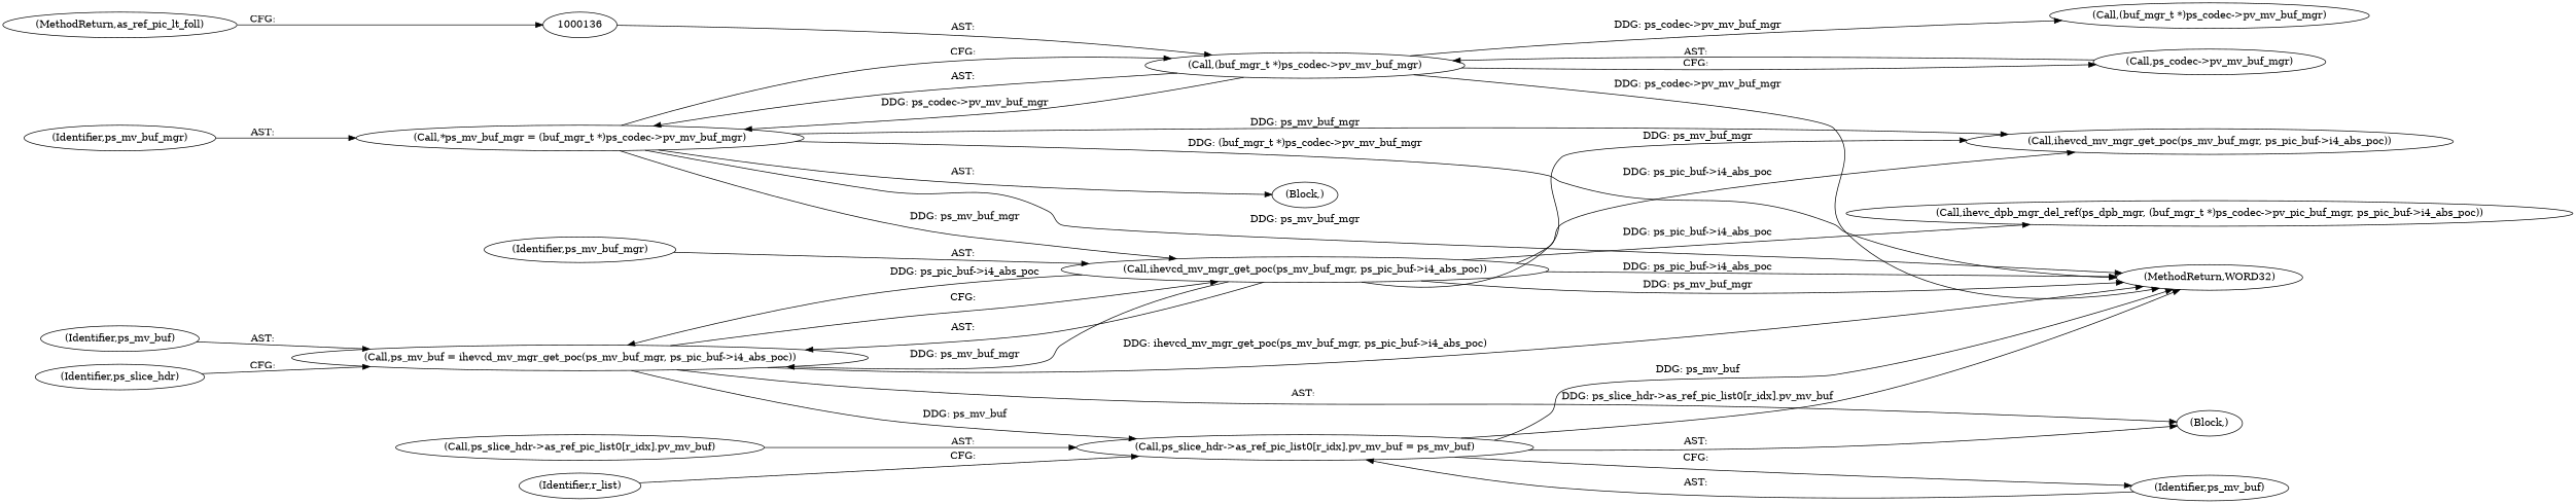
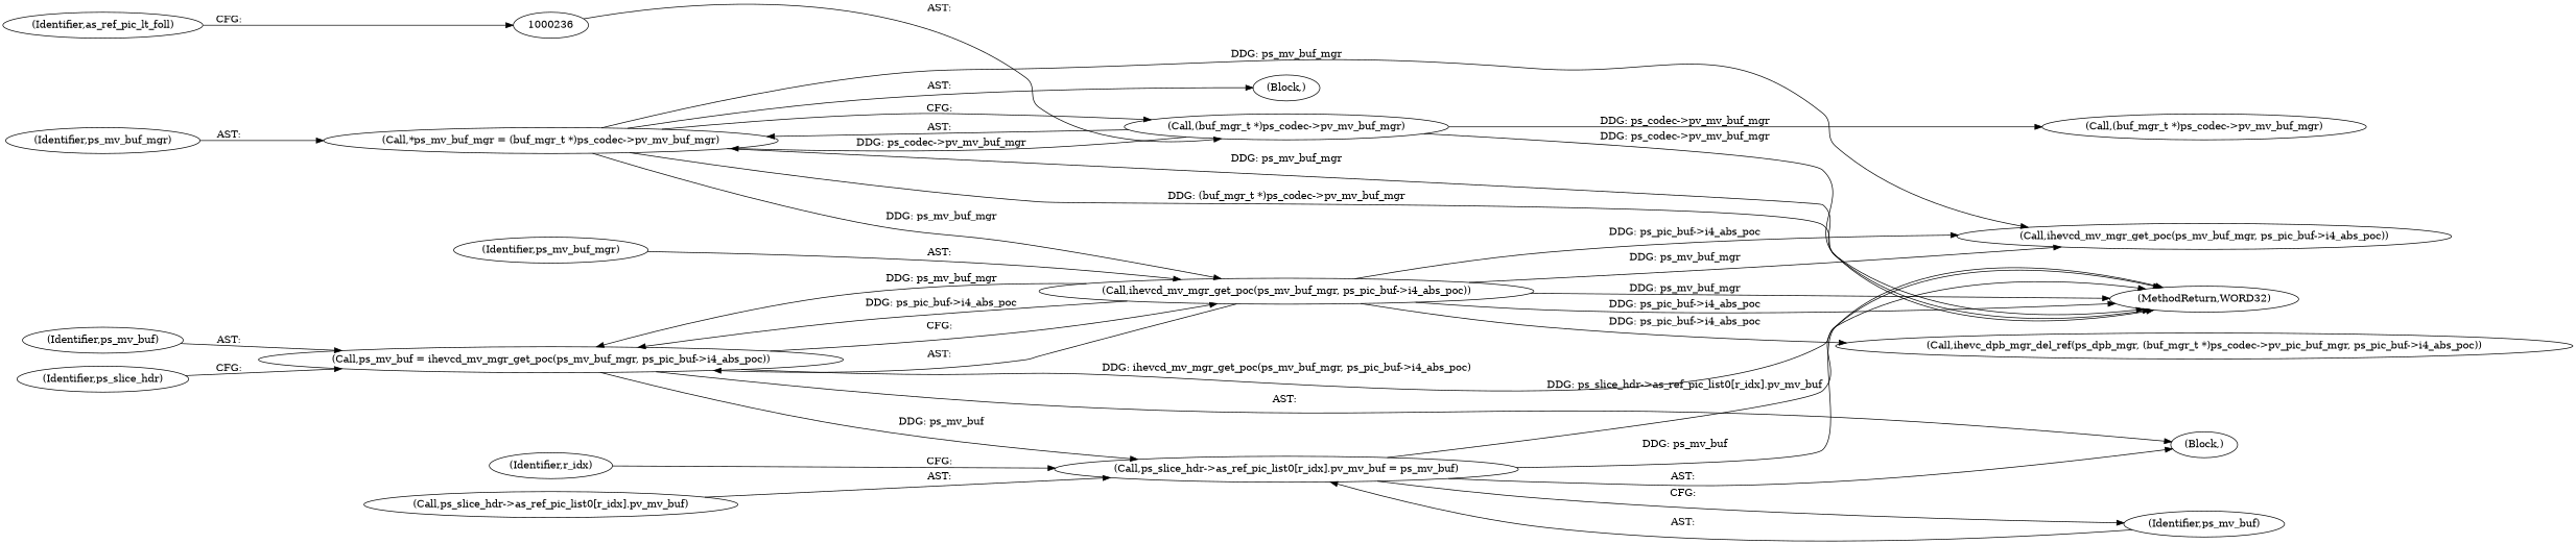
  digraph {
    rankdir=LR
    n1 [label="(Call,ps_slice_hdr->as_ref_pic_list0[r_idx].pv_mv_buf = ps_mv_buf)"]
    n2 [label="(MethodReturn,WORD32)"]
    n3 [label="(Block,)"]
    n4 [label="(Identifier,ps_mv_buf)"]
    n5 [label="(Call,ps_mv_buf = ihevcd_mv_mgr_get_poc(ps_mv_buf_mgr, ps_pic_buf->i4_abs_poc))"]
    n6 [label="(Call,ihevcd_mv_mgr_get_poc(ps_mv_buf_mgr, ps_pic_buf->i4_abs_poc))"]
    n7 [label="(Call,ihevc_dpb_mgr_del_ref(ps_dpb_mgr, (buf_mgr_t *)ps_codec->pv_pic_buf_mgr, ps_pic_buf->i4_abs_poc))"]
    n8 [label="(Call,ihevcd_mv_mgr_get_poc(ps_mv_buf_mgr, ps_pic_buf->i4_abs_poc))"]
    n9 [label="(Call,*ps_mv_buf_mgr = (buf_mgr_t *)ps_codec->pv_mv_buf_mgr)"]
    n10 [label="(Call,(buf_mgr_t *)ps_codec->pv_mv_buf_mgr)"]
    n11 [label="(Block,)"]
-   n12 [label="(Call,ps_codec->pv_mv_buf_mgr)"]
    n13 [label="(Call,(buf_mgr_t *)ps_codec->pv_mv_buf_mgr)"]
-   n14 [label="(MethodReturn,as_ref_pic_lt_foll)"]
-   1000136
+   n14 [label="(Identifier,as_ref_pic_lt_foll)"]
+   1000136 [label=1000236]
    n16 [label="(Identifier,ps_mv_buf_mgr)"]
    n17 [label="(Identifier,ps_mv_buf_mgr)"]
    n18 [label="(Identifier,ps_mv_buf)"]
-   n19 [label="(Identifier,r_list)"]
+   n19 [label="(Identifier,r_idx)"]
    n20 [label="(Identifier,ps_slice_hdr)"]
    n21 [label="(Call,ps_slice_hdr->as_ref_pic_list0[r_idx].pv_mv_buf)"]
    n1 -> n2 [label="DDG: ps_slice_hdr->as_ref_pic_list0[r_idx].pv_mv_buf"]
    n1 -> n2 [label="DDG: ps_mv_buf"]
    n1 -> n3 [label="AST: "]
    n1 -> n4 [label="CFG: "]
    n4 -> n1 [label="AST: "]
    n5 -> n1 [label="DDG: ps_mv_buf"]
    n5 -> n2 [label="DDG: ihevcd_mv_mgr_get_poc(ps_mv_buf_mgr, ps_pic_buf->i4_abs_poc)"]
    n5 -> n3 [label="AST: "]
    n5 -> n6 [label="CFG: "]
    n6 -> n2 [label="DDG: ps_mv_buf_mgr"]
    n6 -> n2 [label="DDG: ps_pic_buf->i4_abs_poc"]
    n6 -> n5 [label="AST: "]
    n6 -> n5 [label="DDG: ps_mv_buf_mgr"]
    n6 -> n5 [label="DDG: ps_pic_buf->i4_abs_poc"]
    n6 -> n7 [label="DDG: ps_pic_buf->i4_abs_poc"]
    n6 -> n8 [label="DDG: ps_mv_buf_mgr"]
    n6 -> n8 [label="DDG: ps_pic_buf->i4_abs_poc"]
    n9 -> n2 [label="DDG: ps_mv_buf_mgr"]
    n9 -> n2 [label="DDG: (buf_mgr_t *)ps_codec->pv_mv_buf_mgr"]
    n9 -> n6 [label="DDG: ps_mv_buf_mgr"]
    n9 -> n8 [label="DDG: ps_mv_buf_mgr"]
    n9 -> n10 [label="CFG: "]
    n9 -> n11 [label="AST: "]
    n10 -> n2 [label="DDG: ps_codec->pv_mv_buf_mgr"]
    n10 -> n9 [label="AST: "]
    n10 -> n9 [label="DDG: ps_codec->pv_mv_buf_mgr"]
-   n10 -> n12 [label="CFG: "]
    n10 -> n13 [label="DDG: ps_codec->pv_mv_buf_mgr"]
-   n12 -> n10 [label="AST: "]
    n14 -> 1000136 [label="CFG: "]
    1000136 -> n10 [label="AST: "]
    n16 -> n6 [label="AST: "]
    n17 -> n9 [label="AST: "]
    n18 -> n5 [label="AST: "]
    n19 -> n1 [label="CFG: "]
    n20 -> n5 [label="CFG: "]
    n21 -> n1 [label="AST: "]
  }
